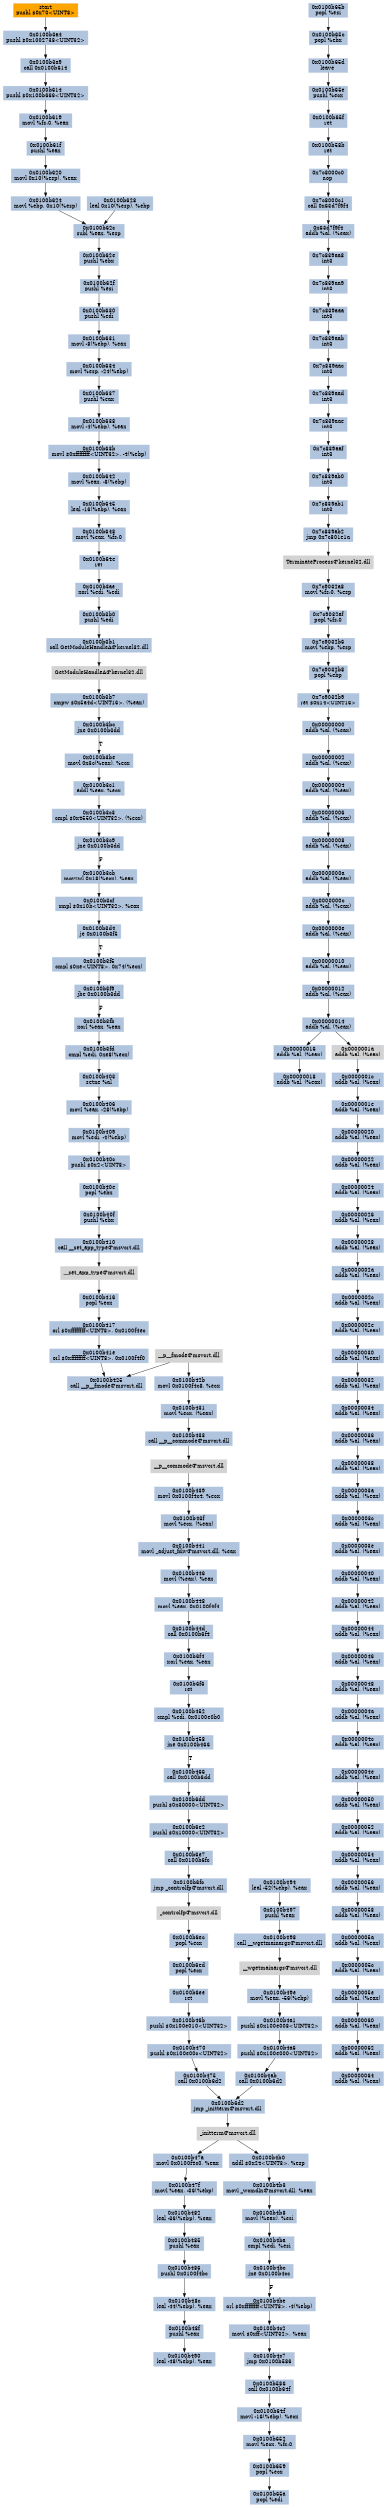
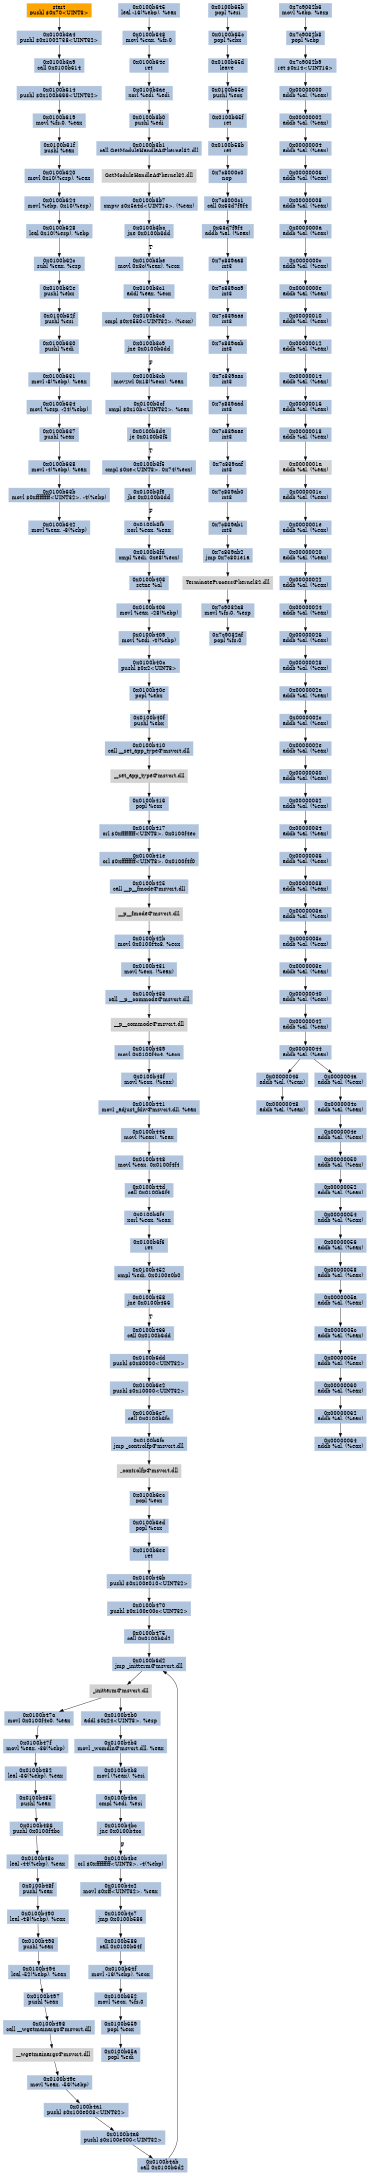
  digraph {
    node [color=lightsteelblue fillcolor=lightsteelblue shape=rectangle style=filled]
    edge [color="#000000"]
    n1 [color=lightgrey fillcolor=orange label="start\npushl $0x70<UINT8>"]
    n2 [label="0x0100b3a4\npushl $0x1002738<UINT32>"]
    n3 [label="0x0100b3a9\ncall 0x0100b614"]
    n4 [label="0x0100b614\npushl $0x100b666<UINT32>"]
    n5 [label="0x0100b619\nmovl %fs:0, %eax"]
    n6 [label="0x0100b61f\npushl %eax"]
    n7 [label="0x0100b620\nmovl 0x10(%esp), %eax"]
    n8 [label="0x0100b624\nmovl %ebp, 0x10(%esp)"]
    n9 [label="0x0100b628\nleal 0x10(%esp), %ebp"]
    n10 [label="0x0100b62c\nsubl %eax, %esp"]
    n11 [label="0x0100b62e\npushl %ebx"]
    n12 [label="0x0100b62f\npushl %esi"]
    n13 [label="0x0100b630\npushl %edi"]
    n14 [label="0x0100b631\nmovl -8(%ebp), %eax"]
    n15 [label="0x0100b634\nmovl %esp, -24(%ebp)"]
    n16 [label="0x0100b637\npushl %eax"]
    n17 [label="0x0100b638\nmovl -4(%ebp), %eax"]
    n18 [label="0x0100b63b\nmovl $0xffffffff<UINT32>, -4(%ebp)"]
    n19 [label="0x0100b642\nmovl %eax, -8(%ebp)"]
    n20 [label="0x0100b645\nleal -16(%ebp), %eax"]
    n21 [label="0x0100b648\nmovl %eax, %fs:0"]
    n22 [label="0x0100b64e\nret"]
    n23 [label="0x0100b3ae\nxorl %edi, %edi"]
    n24 [label="0x0100b3b0\npushl %edi"]
    n25 [label="0x0100b3b1\ncall GetModuleHandleA@kernel32.dll"]
    n26 [color=lightgrey fillcolor=lightgrey label="GetModuleHandleA@kernel32.dll"]
    n27 [label="0x0100b3b7\ncmpw $0x5a4d<UINT16>, (%eax)"]
    n28 [label="0x0100b3bc\njne 0x0100b3dd"]
    n29 [label="0x0100b3be\nmovl 0x3c(%eax), %ecx"]
    n30 [label="0x0100b3c1\naddl %eax, %ecx"]
    n31 [label="0x0100b3c3\ncmpl $0x4550<UINT32>, (%ecx)"]
    n32 [label="0x0100b3c9\njne 0x0100b3dd"]
    n33 [label="0x0100b3cb\nmovzwl 0x18(%ecx), %eax"]
    n34 [label="0x0100b3cf\ncmpl $0x10b<UINT32>, %eax"]
    n35 [label="0x0100b3d4\nje 0x0100b3f5"]
    n36 [label="0x0100b3f5\ncmpl $0xe<UINT8>, 0x74(%ecx)"]
    n37 [label="0x0100b3f9\njbe 0x0100b3dd"]
    n38 [label="0x0100b3fb\nxorl %eax, %eax"]
    n39 [label="0x0100b3fd\ncmpl %edi, 0xe8(%ecx)"]
    n40 [label="0x0100b403\nsetne %al"]
    n41 [label="0x0100b406\nmovl %eax, -28(%ebp)"]
    n42 [label="0x0100b409\nmovl %edi, -4(%ebp)"]
    n43 [label="0x0100b40c\npushl $0x2<UINT8>"]
    n44 [label="0x0100b40e\npopl %ebx"]
    n45 [label="0x0100b40f\npushl %ebx"]
    n46 [label="0x0100b410\ncall __set_app_type@msvcrt.dll"]
    n47 [color=lightgrey fillcolor=lightgrey label="__set_app_type@msvcrt.dll"]
    n48 [label="0x0100b416\npopl %ecx"]
    n49 [label="0x0100b417\norl $0xffffffff<UINT8>, 0x0100f4ec"]
    n50 [label="0x0100b41e\norl $0xffffffff<UINT8>, 0x0100f4f0"]
    n51 [label="0x0100b425\ncall __p__fmode@msvcrt.dll"]
    n52 [color=lightgrey fillcolor=lightgrey label="__p__fmode@msvcrt.dll"]
    n53 [label="0x0100b42b\nmovl 0x0100f4c8, %ecx"]
    n54 [label="0x0100b431\nmovl %ecx, (%eax)"]
    n55 [label="0x0100b433\ncall __p__commode@msvcrt.dll"]
    n56 [color=lightgrey fillcolor=lightgrey label="__p__commode@msvcrt.dll"]
    n57 [label="0x0100b439\nmovl 0x0100f4c4, %ecx"]
    n58 [label="0x0100b43f\nmovl %ecx, (%eax)"]
    n59 [label="0x0100b441\nmovl _adjust_fdiv@msvcrt.dll, %eax"]
    n60 [label="0x0100b446\nmovl (%eax), %eax"]
    n61 [label="0x0100b448\nmovl %eax, 0x0100f4f4"]
    n62 [label="0x0100b44d\ncall 0x0100b6f4"]
    n63 [label="0x0100b6f4\nxorl %eax, %eax"]
    n64 [label="0x0100b6f6\nret"]
    n65 [label="0x0100b452\ncmpl %edi, 0x0100e0b0"]
    n66 [label="0x0100b458\njne 0x0100b466"]
    n67 [label="0x0100b466\ncall 0x0100b6dd"]
    n68 [label="0x0100b6dd\npushl $0x30000<UINT32>"]
    n69 [label="0x0100b6e2\npushl $0x10000<UINT32>"]
    n70 [label="0x0100b6e7\ncall 0x0100b6fc"]
    n71 [label="0x0100b6fc\njmp _controlfp@msvcrt.dll"]
    n72 [color=lightgrey fillcolor=lightgrey label="_controlfp@msvcrt.dll"]
    n73 [label="0x0100b6ec\npopl %ecx"]
    n74 [label="0x0100b6ed\npopl %ecx"]
    n75 [label="0x0100b6ee\nret"]
    n76 [label="0x0100b46b\npushl $0x100e010<UINT32>"]
    n77 [label="0x0100b470\npushl $0x100e00c<UINT32>"]
    n78 [label="0x0100b475\ncall 0x0100b6d2"]
    n79 [label="0x0100b6d2\njmp _initterm@msvcrt.dll"]
    n80 [color=lightgrey fillcolor=lightgrey label="_initterm@msvcrt.dll"]
    n81 [label="0x0100b47a\nmovl 0x0100f4c0, %eax"]
    n82 [label="0x0100b4b0\naddl $0x24<UINT8>, %esp"]
    n83 [label="0x0100b47f\nmovl %eax, -36(%ebp)"]
    n84 [label="0x0100b4b3\nmovl _wcmdln@msvcrt.dll, %eax"]
    n85 [label="0x0100b482\nleal -36(%ebp), %eax"]
    n86 [label="0x0100b485\npushl %eax"]
    n87 [label="0x0100b486\npushl 0x0100f4bc"]
    n88 [label="0x0100b48c\nleal -44(%ebp), %eax"]
    n89 [label="0x0100b48f\npushl %eax"]
    n90 [label="0x0100b490\nleal -48(%ebp), %eax"]
+   n91 [label="0x0100b493\npushl %eax"]
    n92 [label="0x0100b494\nleal -52(%ebp), %eax"]
    n93 [label="0x0100b497\npushl %eax"]
    n94 [label="0x0100b498\ncall __wgetmainargs@msvcrt.dll"]
    n95 [color=lightgrey fillcolor=lightgrey label="__wgetmainargs@msvcrt.dll"]
    n96 [label="0x0100b49e\nmovl %eax, -56(%ebp)"]
    n97 [label="0x0100b4a1\npushl $0x100e008<UINT32>"]
    n98 [label="0x0100b4a6\npushl $0x100e000<UINT32>"]
    n99 [label="0x0100b4ab\ncall 0x0100b6d2"]
    n100 [label="0x0100b4b8\nmovl (%eax), %esi"]
    n101 [label="0x0100b4ba\ncmpl %edi, %esi"]
    n102 [label="0x0100b4bc\njne 0x0100b4cc"]
    n103 [label="0x0100b4be\norl $0xffffffff<UINT8>, -4(%ebp)"]
    n104 [label="0x0100b4c2\nmovl $0xff<UINT32>, %eax"]
    n105 [color=lightgrey label="0x0100b4c7\njmp 0x0100b586"]
    n106 [label="0x0100b586\ncall 0x0100b64f"]
    n107 [label="0x0100b64f\nmovl -16(%ebp), %ecx"]
    n108 [label="0x0100b652\nmovl %ecx, %fs:0"]
    n109 [label="0x0100b659\npopl %ecx"]
    n110 [label="0x0100b65a\npopl %edi"]
    n111 [label="0x0100b65b\npopl %esi"]
    n112 [label="0x0100b65c\npopl %ebx"]
    n113 [label="0x0100b65d\nleave "]
    n114 [label="0x0100b65e\npushl %ecx"]
    n115 [label="0x0100b65f\nret"]
    n116 [label="0x0100b58b\nret"]
    n117 [label="0x7c8000c0\nnop "]
    n118 [label="0x7c8000c1\ncall 0x63d7f9f4"]
    n119 [label="0x63d7f9f4\naddb %al, (%eax)"]
    n120 [label="0x7c839aa8\nint3 "]
    n121 [label="0x7c839aa9\nint3 "]
    n122 [label="0x7c839aaa\nint3 "]
    n123 [label="0x7c839aab\nint3 "]
    n124 [label="0x7c839aac\nint3 "]
    n125 [label="0x7c839aad\nint3 "]
    n126 [label="0x7c839aae\nint3 "]
    n127 [label="0x7c839aaf\nint3 "]
    n128 [label="0x7c839ab0\nint3 "]
    n129 [color=lightgrey label="0x7c839ab1\nint3 "]
    n130 [label="0x7c839ab2\njmp 0x7c801e1a"]
    n131 [color=lightgrey fillcolor=lightgrey label="TerminateProcess@kernel32.dll"]
    n132 [label="0x7c9032a8\nmovl %fs:0, %esp"]
    n133 [label="0x7c9032af\npopl %fs:0"]
    n134 [label="0x7c9032b6\nmovl %ebp, %esp"]
    n135 [label="0x7c9032b8\npopl %ebp"]
    n136 [label="0x7c9032b9\nret $0x14<UINT16>"]
    n137 [label="0x00000000\naddb %al, (%eax)"]
    n138 [label="0x00000002\naddb %al, (%eax)"]
    n139 [label="0x00000004\naddb %al, (%eax)"]
    n140 [label="0x00000006\naddb %al, (%eax)"]
    n141 [label="0x00000008\naddb %al, (%eax)"]
    n142 [label="0x0000000a\naddb %al, (%eax)"]
    n143 [label="0x0000000c\naddb %al, (%eax)"]
    n144 [label="0x0000000e\naddb %al, (%eax)"]
    n145 [label="0x00000010\naddb %al, (%eax)"]
    n146 [label="0x00000012\naddb %al, (%eax)"]
    n147 [label="0x00000014\naddb %al, (%eax)"]
    n148 [label="0x00000016\naddb %al, (%eax)"]
    n149 [label="0x00000018\naddb %al, (%eax)"]
    n150 [fillcolor=lightgrey label="0x0000001a\naddb %al, (%eax)"]
    n151 [label="0x0000001c\naddb %al, (%eax)"]
    n152 [label="0x0000001e\naddb %al, (%eax)"]
    n153 [label="0x00000020\naddb %al, (%eax)"]
    n154 [label="0x00000022\naddb %al, (%eax)"]
    n155 [label="0x00000024\naddb %al, (%eax)"]
    n156 [label="0x00000026\naddb %al, (%eax)"]
    n157 [label="0x00000028\naddb %al, (%eax)"]
    n158 [label="0x0000002a\naddb %al, (%eax)"]
    n159 [label="0x0000002c\naddb %al, (%eax)"]
    n160 [label="0x0000002e\naddb %al, (%eax)"]
    n161 [label="0x00000030\naddb %al, (%eax)"]
    n162 [label="0x00000032\naddb %al, (%eax)"]
    n163 [label="0x00000034\naddb %al, (%eax)"]
    n164 [label="0x00000036\naddb %al, (%eax)"]
    n165 [label="0x00000038\naddb %al, (%eax)"]
    n166 [label="0x0000003a\naddb %al, (%eax)"]
    n167 [label="0x0000003c\naddb %al, (%eax)"]
    n168 [label="0x0000003e\naddb %al, (%eax)"]
    n169 [label="0x00000040\naddb %al, (%eax)"]
    n170 [label="0x00000042\naddb %al, (%eax)"]
    n171 [label="0x00000044\naddb %al, (%eax)"]
    n172 [label="0x00000046\naddb %al, (%eax)"]
    n173 [label="0x00000048\naddb %al, (%eax)"]
    n174 [label="0x0000004a\naddb %al, (%eax)"]
    n175 [label="0x0000004c\naddb %al, (%eax)"]
    n176 [label="0x0000004e\naddb %al, (%eax)"]
    n177 [label="0x00000050\naddb %al, (%eax)"]
    n178 [label="0x00000052\naddb %al, (%eax)"]
    n179 [label="0x00000054\naddb %al, (%eax)"]
    n180 [label="0x00000056\naddb %al, (%eax)"]
    n181 [label="0x00000058\naddb %al, (%eax)"]
    n182 [label="0x0000005a\naddb %al, (%eax)"]
    n183 [label="0x0000005c\naddb %al, (%eax)"]
    n184 [label="0x0000005e\naddb %al, (%eax)"]
    n185 [label="0x00000060\naddb %al, (%eax)"]
    n186 [label="0x00000062\naddb %al, (%eax)"]
    n187 [label="0x00000064\naddb %al, (%eax)"]
    n1 -> n2
    n2 -> n3
    n3 -> n4
    n4 -> n5
    n5 -> n6
    n6 -> n7
    n7 -> n8
-   n8 -> n10
+   n8 -> n9
    n9 -> n10
    n10 -> n11
    n11 -> n12
    n12 -> n13
    n13 -> n14
    n14 -> n15
    n15 -> n16
    n16 -> n17
    n17 -> n18
    n18 -> n19
-   n19 -> n20
    n20 -> n21
    n21 -> n22
    n22 -> n23
    n23 -> n24
    n24 -> n25
    n25 -> n26
    n26 -> n27
    n27 -> n28
    n28 -> n29 [label=T]
    n29 -> n30
    n30 -> n31
    n31 -> n32
    n32 -> n33 [label=F]
    n33 -> n34
    n34 -> n35
    n35 -> n36 [label=T]
    n36 -> n37
    n37 -> n38 [label=F]
    n38 -> n39
    n39 -> n40
    n40 -> n41
    n41 -> n42
    n42 -> n43
    n43 -> n44
    n44 -> n45
    n45 -> n46
    n46 -> n47
    n47 -> n48
    n48 -> n49
    n49 -> n50
    n50 -> n51
-   n52 -> n51
+   n51 -> n52
    n52 -> n53
    n53 -> n54
    n54 -> n55
    n55 -> n56
    n56 -> n57
    n57 -> n58
    n58 -> n59
    n59 -> n60
    n60 -> n61
    n61 -> n62
    n62 -> n63
    n63 -> n64
    n64 -> n65
    n65 -> n66
    n66 -> n67 [label=T]
    n67 -> n68
    n68 -> n69
    n69 -> n70
    n70 -> n71
    n71 -> n72
    n72 -> n73
    n73 -> n74
    n74 -> n75
    n75 -> n76
    n76 -> n77
    n77 -> n78
    n78 -> n79
    n79 -> n80
    n80 -> n81
    n80 -> n82
    n81 -> n83
    n82 -> n84
    n83 -> n85
    n84 -> n100
    n85 -> n86
    n86 -> n87
    n87 -> n88
    n88 -> n89
    n89 -> n90
+   n90 -> n91
+   n91 -> n92
    n92 -> n93
    n93 -> n94
    n94 -> n95
    n95 -> n96
    n96 -> n97
    n97 -> n98
    n98 -> n99
    n99 -> n79
    n100 -> n101
    n101 -> n102
    n102 -> n103 [label=F]
    n103 -> n104
    n104 -> n105
    n105 -> n106
    n106 -> n107
    n107 -> n108
    n108 -> n109
    n109 -> n110
    n111 -> n112
    n112 -> n113
    n113 -> n114
    n114 -> n115
    n115 -> n116
    n116 -> n117
    n117 -> n118
    n118 -> n119
    n119 -> n120
    n120 -> n121
    n121 -> n122
    n122 -> n123
    n123 -> n124
    n124 -> n125
    n125 -> n126
    n126 -> n127
    n127 -> n128
    n128 -> n129
    n129 -> n130
    n130 -> n131
    n131 -> n132
    n132 -> n133
-   n133 -> n134
    n134 -> n135
    n135 -> n136
    n136 -> n137
    n137 -> n138
    n138 -> n139
    n139 -> n140
    n140 -> n141
    n141 -> n142
    n142 -> n143
    n143 -> n144
    n144 -> n145
    n145 -> n146
    n146 -> n147
    n147 -> n148
    n148 -> n149
-   n147 -> n150
+   n149 -> n150
    n150 -> n151
    n151 -> n152
    n152 -> n153
    n153 -> n154
    n154 -> n155
    n155 -> n156
    n156 -> n157
    n157 -> n158
    n158 -> n159
    n159 -> n160
    n160 -> n161
    n161 -> n162
    n162 -> n163
    n163 -> n164
    n164 -> n165
    n165 -> n166
    n166 -> n167
    n167 -> n168
    n168 -> n169
    n169 -> n170
    n170 -> n171
    n171 -> n172
    n172 -> n173
-   n173 -> n174
+   n171 -> n174
    n174 -> n175
    n175 -> n176
    n176 -> n177
    n177 -> n178
    n178 -> n179
    n179 -> n180
    n180 -> n181
    n181 -> n182
    n182 -> n183
    n183 -> n184
    n184 -> n185
    n185 -> n186
    n186 -> n187
  }
